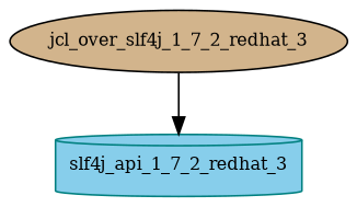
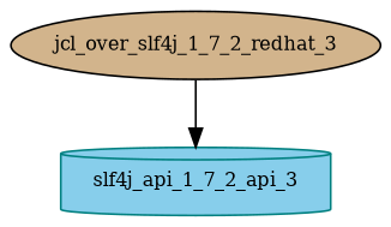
  digraph {
    node [fontsize=10.0 style=filled]
    jcl_over_slf4j_1_7_2_redhat_3 [shape=ellipse fillcolor=tan color=black]
-   slf4j_api_1_7_2_redhat_3 [shape=cylinder fillcolor=skyblue color=teal]
+   slf4j_api_1_7_2_redhat_3 [shape=cylinder fillcolor=skyblue color=teal label=slf4j_api_1_7_2_api_3]
    jcl_over_slf4j_1_7_2_redhat_3 -> slf4j_api_1_7_2_redhat_3
  }
